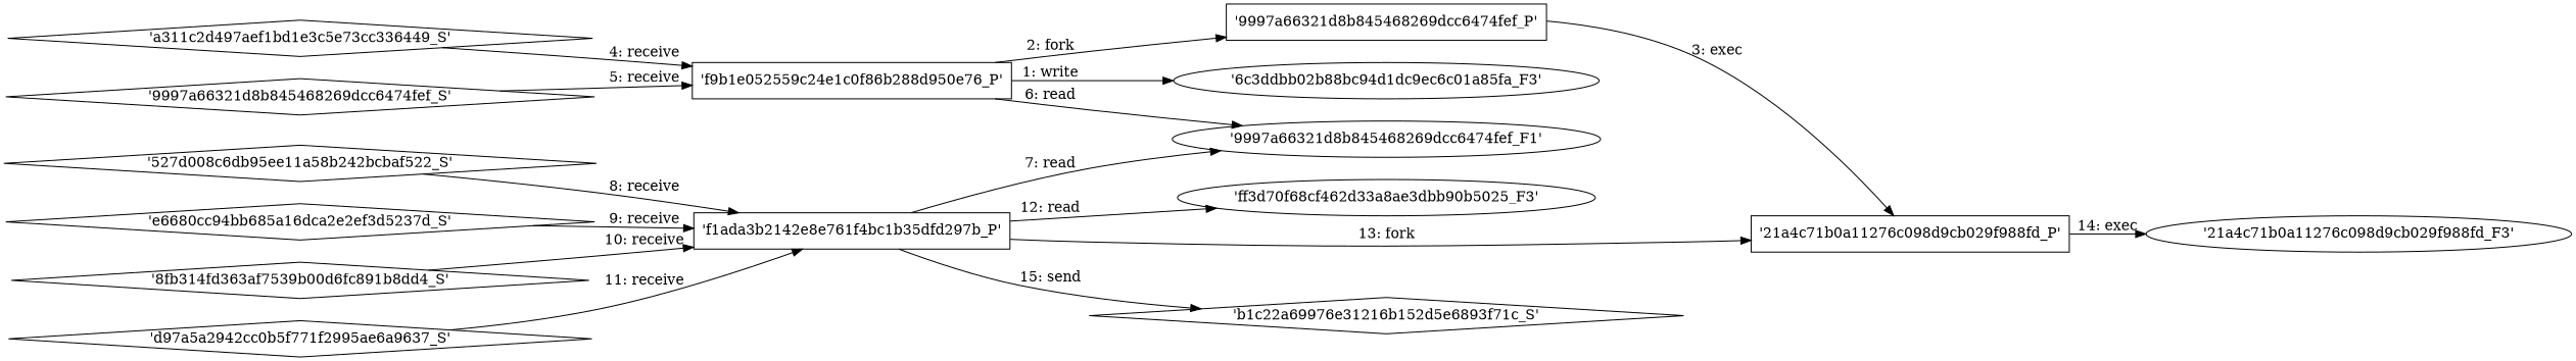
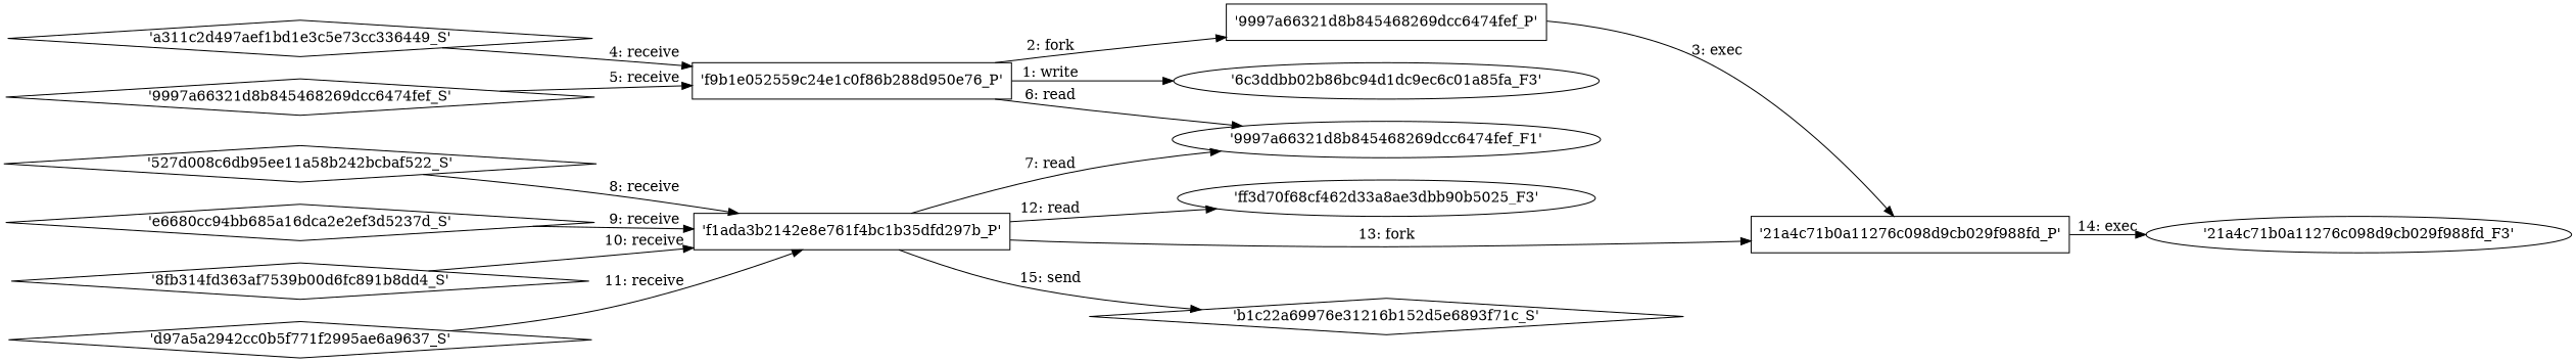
  digraph {
    engine=neato
    fixedsize=false
    fontsize=10
    nodesep=0.3
    rankdir=LR
    ranksep=0
    splines=true
    node [node_type=Socket shape=diamond]
-   "'6c3ddbb02b88bc94d1dc9ec6c01a85fa_F3'" [node_type=file shape=ellipse]
+   "'6c3ddbb02b88bc94d1dc9ec6c01a85fa_F3'" [node_type=file shape=ellipse label="'6c3ddbb02b86bc94d1dc9ec6c01a85fa_F3'"]
    n2 [label="'f9b1e052559c24e1c0f86b288d950e76_P'" node_type=Process shape=box]
    "'9997a66321d8b845468269dcc6474fef_P'" [node_type=Process shape=box]
    "'9997a66321d8b845468269dcc6474fef_F1'" [node_type=file shape=ellipse]
    "'21a4c71b0a11276c098d9cb029f988fd_P'" [node_type=Process shape=box]
    "'a311c2d497aef1bd1e3c5e73cc336449_S'"
    "'9997a66321d8b845468269dcc6474fef_S'"
    "'f1ada3b2142e8e761f4bc1b35dfd297b_P'" [node_type=Process shape=box]
    "'ff3d70f68cf462d33a8ae3dbb90b5025_F3'" [node_type=file shape=ellipse]
    "'b1c22a69976e31216b152d5e6893f71c_S'"
    "'21a4c71b0a11276c098d9cb029f988fd_F3'" [node_type=File shape=ellipse]
    "'527d008c6db95ee11a58b242bcbaf522_S'"
    "'e6680cc94bb685a16dca2e2ef3d5237d_S'"
    "'8fb314fd363af7539b00d6fc891b8dd4_S'"
    "'d97a5a2942cc0b5f771f2995ae6a9637_S'"
    n2 -> "'6c3ddbb02b88bc94d1dc9ec6c01a85fa_F3'" [label="1: write"]
    n2 -> "'9997a66321d8b845468269dcc6474fef_P'" [label="2: fork"]
    n2 -> "'9997a66321d8b845468269dcc6474fef_F1'" [label="6: read"]
    "'9997a66321d8b845468269dcc6474fef_P'" -> "'21a4c71b0a11276c098d9cb029f988fd_P'" [label="3: exec"]
    "'21a4c71b0a11276c098d9cb029f988fd_P'" -> "'21a4c71b0a11276c098d9cb029f988fd_F3'" [label="14: exec"]
    "'a311c2d497aef1bd1e3c5e73cc336449_S'" -> n2 [label="4: receive"]
    "'9997a66321d8b845468269dcc6474fef_S'" -> n2 [label="5: receive"]
    "'f1ada3b2142e8e761f4bc1b35dfd297b_P'" -> "'9997a66321d8b845468269dcc6474fef_F1'" [label="7: read"]
    "'f1ada3b2142e8e761f4bc1b35dfd297b_P'" -> "'21a4c71b0a11276c098d9cb029f988fd_P'" [label="13: fork"]
    "'f1ada3b2142e8e761f4bc1b35dfd297b_P'" -> "'ff3d70f68cf462d33a8ae3dbb90b5025_F3'" [label="12: read"]
    "'f1ada3b2142e8e761f4bc1b35dfd297b_P'" -> "'b1c22a69976e31216b152d5e6893f71c_S'" [label="15: send"]
    "'527d008c6db95ee11a58b242bcbaf522_S'" -> "'f1ada3b2142e8e761f4bc1b35dfd297b_P'" [label="8: receive"]
    "'e6680cc94bb685a16dca2e2ef3d5237d_S'" -> "'f1ada3b2142e8e761f4bc1b35dfd297b_P'" [label="9: receive"]
    "'8fb314fd363af7539b00d6fc891b8dd4_S'" -> "'f1ada3b2142e8e761f4bc1b35dfd297b_P'" [label="10: receive"]
    "'d97a5a2942cc0b5f771f2995ae6a9637_S'" -> "'f1ada3b2142e8e761f4bc1b35dfd297b_P'" [label="11: receive"]
  }
